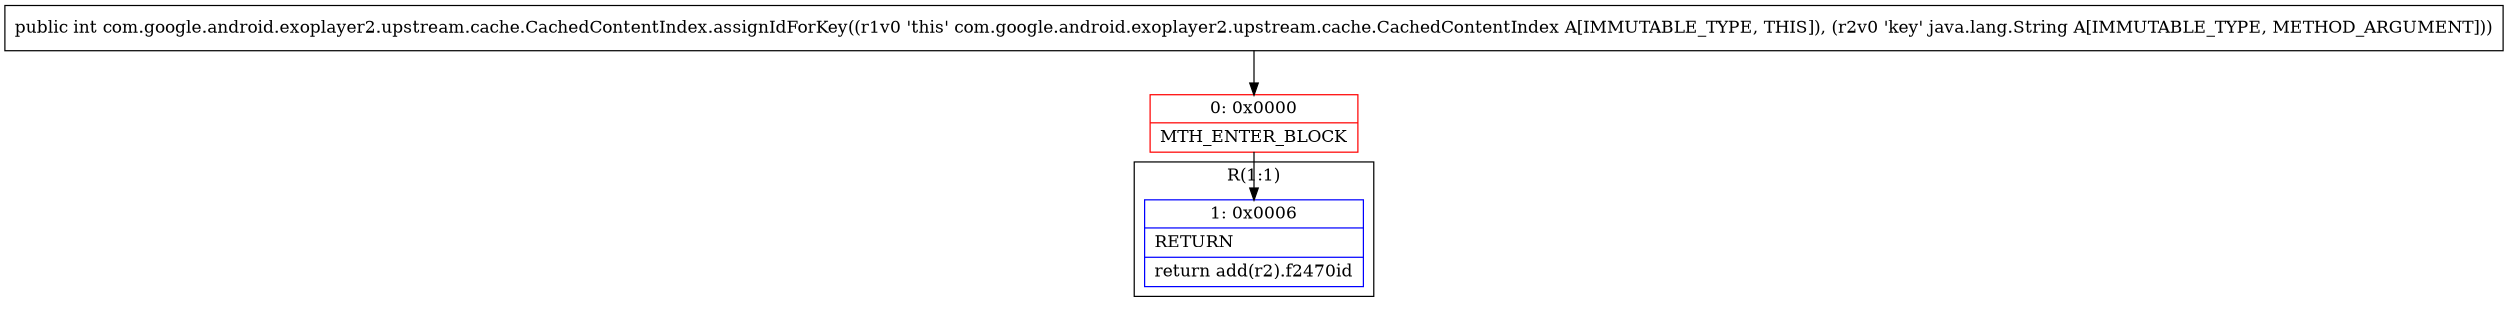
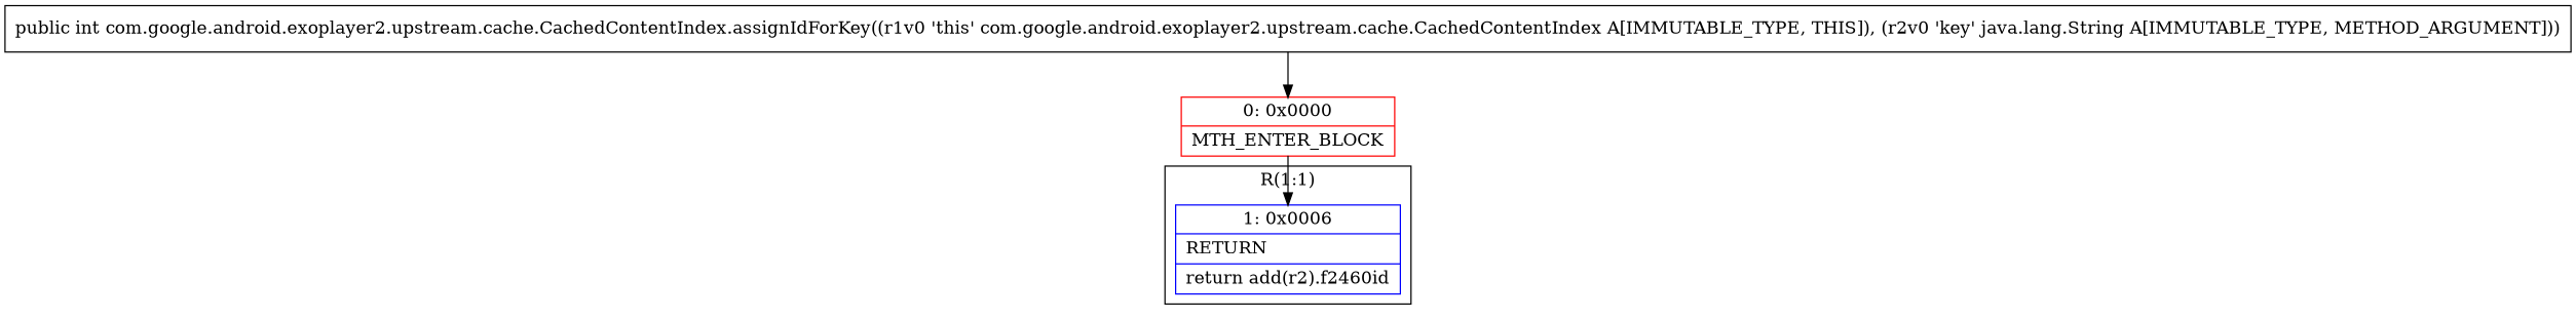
  digraph {
    node [shape=record]
-   n1 [color=blue label="{1\:\ 0x0006|RETURN\l|return add(r2).f2470id\l}"]
+   n1 [color=blue label="{1\:\ 0x0006|RETURN\l|return add(r2).f2460id\l}"]
    n2 [color=red label="{0\:\ 0x0000|MTH_ENTER_BLOCK\l}"]
    n3 [label="{public int com.google.android.exoplayer2.upstream.cache.CachedContentIndex.assignIdForKey((r1v0 'this' com.google.android.exoplayer2.upstream.cache.CachedContentIndex A[IMMUTABLE_TYPE, THIS]), (r2v0 'key' java.lang.String A[IMMUTABLE_TYPE, METHOD_ARGUMENT])) }"]
    subgraph cluster_1 {
      label="R(1:1)"
      n1
    }
    n2 -> n1
    n3 -> n2
  }
